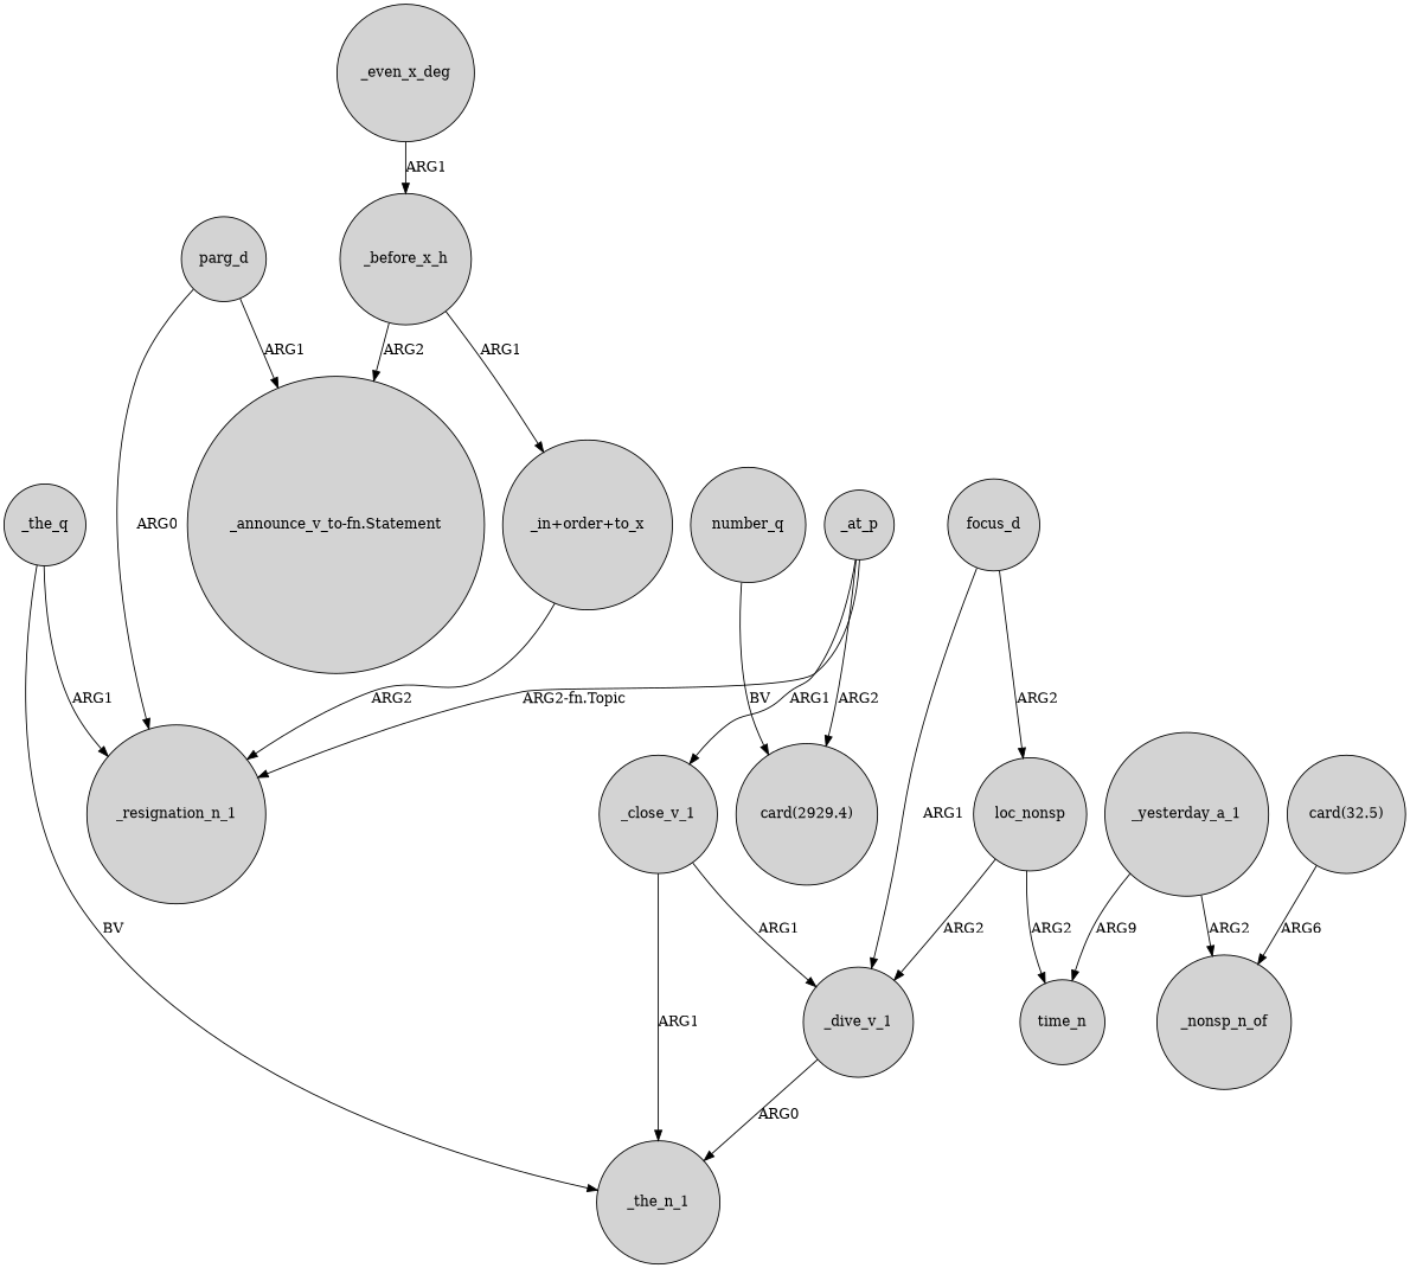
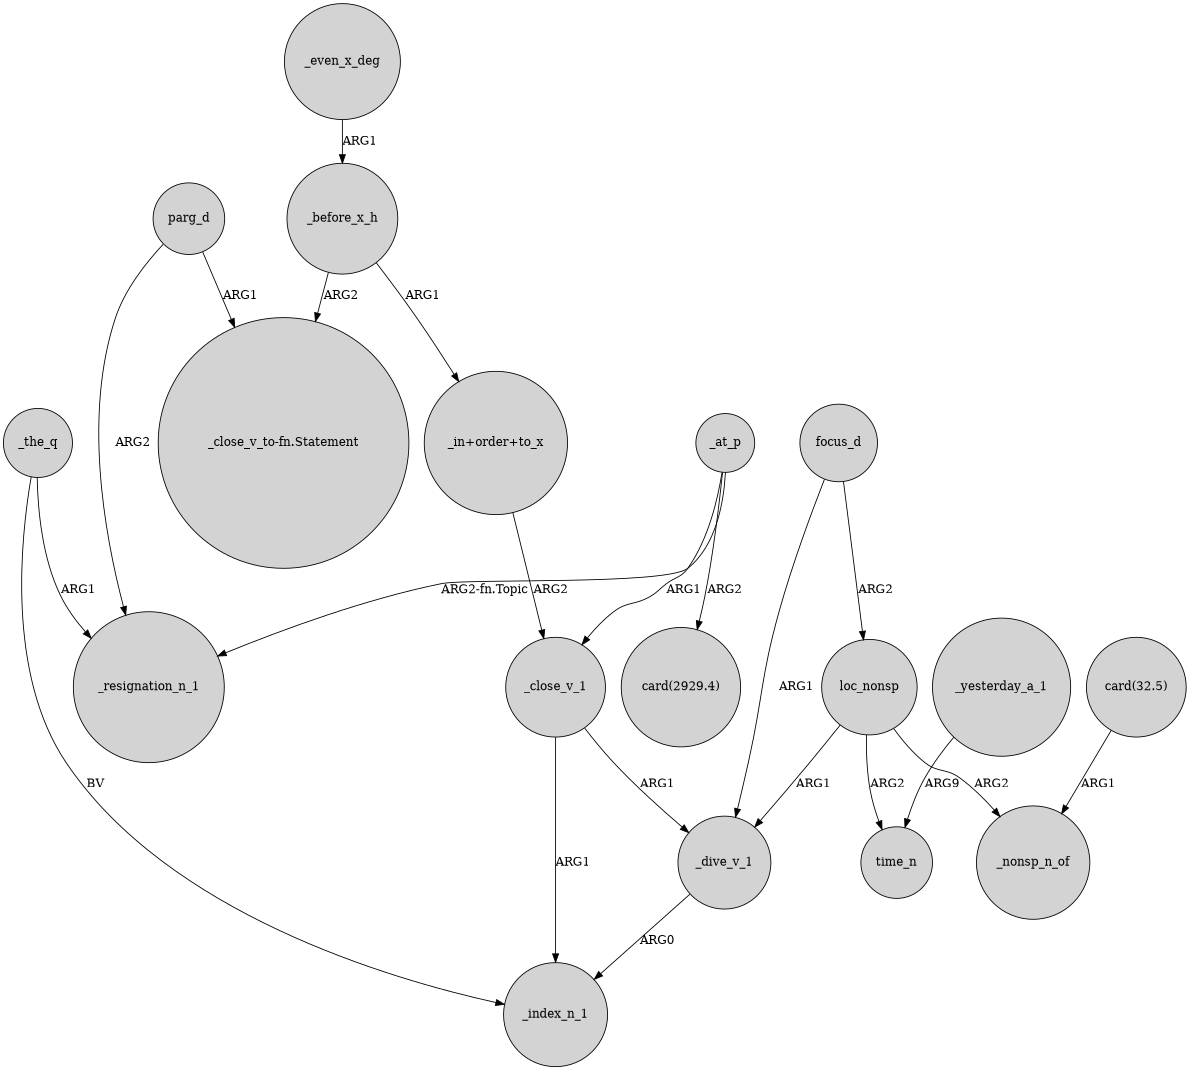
  digraph {
    node [shape=circle style=filled]
    "_in+order+to_x"
    _close_v_1
    _dive_v_1
-   _index_n_1 [label=_the_n_1]
+   _index_n_1
    _at_p
    _resignation_n_1
    n7 [label="card(2929.4)"]
    focus_d
    loc_nonsp
    time_n
    n11 [label=_nonsp_n_of]
    _yesterday_a_1
    _even_x_deg
    _before_x_h
-   "_announce_v_to-fn.Statement"
-   number_q
+   "_announce_v_to-fn.Statement" [label="_close_v_to-fn.Statement"]
    parg_d
    "card(32.5)"
    _the_q
-   "_in+order+to_x" -> _resignation_n_1 [label=ARG2]
+   "_in+order+to_x" -> _close_v_1 [label=ARG2]
    _close_v_1 -> _dive_v_1 [label=ARG1]
    _close_v_1 -> _index_n_1 [label=ARG1]
    _dive_v_1 -> _index_n_1 [label=ARG0]
    _at_p -> _close_v_1 [label=ARG1]
    _at_p -> _resignation_n_1 [label="ARG2-fn.Topic"]
    _at_p -> n7 [label=ARG2]
    focus_d -> _dive_v_1 [label=ARG1]
    focus_d -> loc_nonsp [label=ARG2]
-   loc_nonsp -> _dive_v_1 [label=ARG2]
+   loc_nonsp -> _dive_v_1 [label=ARG1]
    loc_nonsp -> time_n [label=ARG2]
-   _yesterday_a_1 -> n11 [label=ARG2]
+   loc_nonsp -> n11 [label=ARG2]
    _yesterday_a_1 -> time_n [label=ARG9]
    _even_x_deg -> _before_x_h [label=ARG1]
    _before_x_h -> "_in+order+to_x" [label=ARG1]
    _before_x_h -> "_announce_v_to-fn.Statement" [label=ARG2]
-   number_q -> n7 [label=BV]
-   parg_d -> _resignation_n_1 [label=ARG0]
+   parg_d -> _resignation_n_1 [label=ARG2]
    parg_d -> "_announce_v_to-fn.Statement" [label=ARG1]
-   "card(32.5)" -> n11 [label=ARG6]
+   "card(32.5)" -> n11 [label=ARG1]
    _the_q -> _index_n_1 [label=BV]
    _the_q -> _resignation_n_1 [label=ARG1]
  }
